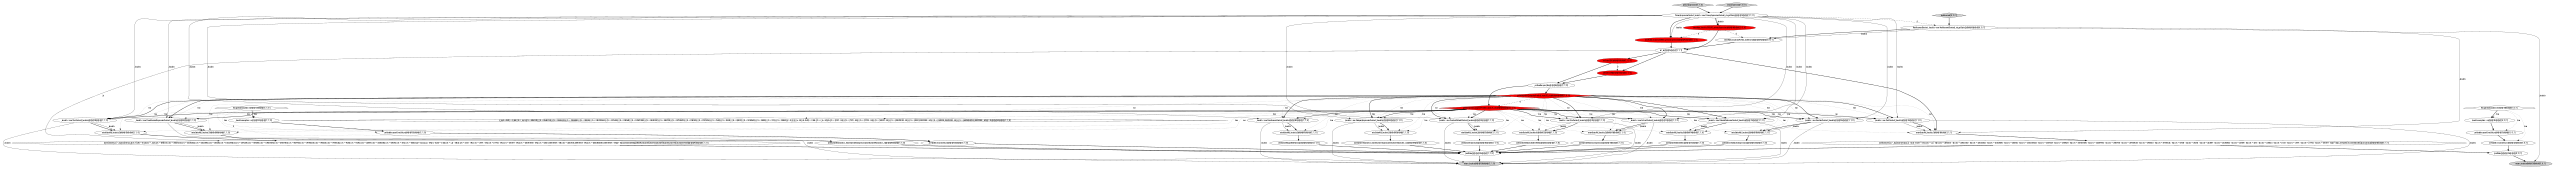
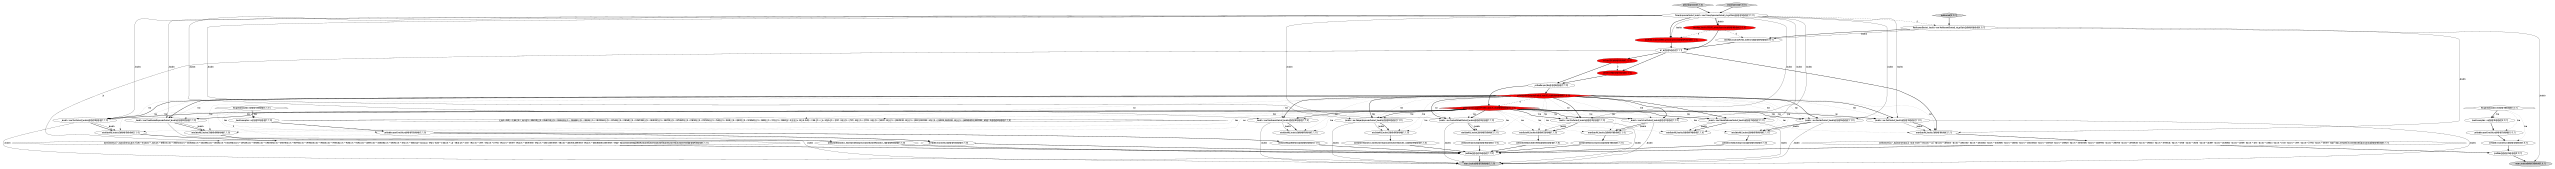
  digraph {
    fontname=Oswald
    node [fillcolor=white fontname=Oswald shape=ellipse style=filled]
    edge [fontname=Oswald style=bold]
    n1 [label="_localctx.exception = re@@@101@@@['1', '1', '0']"]
    n2 [label="_errHandler.reportError(this,re)@@@102@@@['1', '1', '0']"]
    n3 [label="_errHandler.recover(this,re)@@@103@@@['1', '1', '0']"]
    n4 [label="{setState(575)functionExpression()}@@@57@@@['1', '1', '0']"]
    n5 [label="{exitRule()}@@@105@@@['1', '1', '0']"]
    n6 [fillcolor=lightgray label="return _localctx@@@108@@@['1', '1', '0']"]
    n7 [fillcolor=red label="getInterpreter().adaptivePredict(_input,78,_ctx)@@@9@@@['0', '1', '0']" shape=diamond]
    n8 [label="_localctx = new StarContext(_localctx)@@@38@@@['1', '1', '0']"]
    n9 [label="enterOuterAlt(_localctx,10)@@@88@@@['1', '1', '0']"]
    n10 [label="enterOuterAlt(_localctx,7)@@@63@@@['1', '1', '0']"]
    n11 [label="_localctx = new ExtractContext(_localctx)@@@17@@@['1', '1', '0']"]
    n12 [label="_localctx = new SubqueryExpressionContext(_localctx)@@@62@@@['1', '1', '0']"]
    n13 [label="_localctx = new DereferenceContext(_localctx)@@@80@@@['1', '1', '0']"]
    n14 [label="enterOuterAlt(_localctx,5)@@@39@@@['1', '1', '0']"]
    n15 [label="_localctx = new CastContext(_localctx)@@@10@@@['1', '1', '0']"]
    n16 [label="enterOuterAlt(_localctx,2)@@@18@@@['1', '1', '0']"]
    n17 [label="_localctx = new FunctionContext(_localctx)@@@55@@@['1', '1', '0']"]
    n18 [label="(((_la) & ~0x3f) == 0 && ((1L << _la) & ((1L << ANALYZE) | (1L << ANALYZED) | (1L << CATALOGS) | (1L << COLUMNS) | (1L << DEBUG) | (1L << EXECUTABLE) | (1L << EXPLAIN) | (1L << FORMAT) | (1L << FUNCTIONS) | (1L << GRAPHVIZ) | (1L << MAPPED) | (1L << OPTIMIZED) | (1L << PARSED) | (1L << PHYSICAL) | (1L << PLAN) | (1L << RLIKE) | (1L << QUERY) | (1L << SCHEMAS) | (1L << SHOW) | (1L << SYS) | (1L << TABLES))) != 0) || ((((_la - 64)) & ~0x3f) == 0 && ((1L << (_la - 64)) & ((1L << (TEXT - 64)) | (1L << (TYPE - 64)) | (1L << (TYPES - 64)) | (1L << (VERIFY - 64)) | (1L << (IDENTIFIER - 64)) | (1L << (DIGIT_IDENTIFIER - 64)) | (1L << (QUOTED_IDENTIFIER - 64)) | (1L << (BACKQUOTED_IDENTIFIER - 64)))) != 0)@@@43@@@['1', '1', '0']" shape=diamond]
    n19 [label="_localctx = new ColumnReferenceContext(_localctx)@@@73@@@['1', '1', '0']"]
    n20 [label="_localctx = new ConstantDefaultContext(_localctx)@@@24@@@['1', '1', '0']"]
    n21 [label="enterOuterAlt(_localctx,8)@@@74@@@['1', '1', '0']"]
    n22 [label="enterOuterAlt(_localctx,4)@@@32@@@['1', '1', '0']"]
    n23 [label="enterOuterAlt(_localctx,3)@@@25@@@['1', '1', '0']"]
    n24 [label="_localctx = new StarContext(_localctx)@@@31@@@['1', '1', '0']"]
    n25 [label="enterOuterAlt(_localctx,6)@@@56@@@['1', '1', '0']"]
    n26 [label="enterOuterAlt(_localctx,9)@@@81@@@['1', '1', '0']"]
    n27 [label="enterOuterAlt(_localctx,1)@@@7@@@['1', '1', '1']"]
    n28 [label="_localctx = new ParenthesizedExpressionContext(_localctx)@@@87@@@['1', '1', '0']"]
    n29 [label="{setState(582)match(T__0)setState(583)expression()setState(584)match(T__1)}@@@89@@@['1', '1', '0']"]
    n30 [label="{setState(576)match(T__0)setState(577)query()setState(578)match(T__1)}@@@64@@@['1', '1', '0']"]
    n31 [label="{setState(572)_la = _input.LA(1)if ((((_la) & ~0x3f) == 0 && ((1L << _la) & ((1L << ANALYZE) | (1L << ANALYZED) | (1L << CATALOGS) | (1L << COLUMNS) | (1L << DEBUG) | (1L << EXECUTABLE) | (1L << EXPLAIN) | (1L << FORMAT) | (1L << FUNCTIONS) | (1L << GRAPHVIZ) | (1L << MAPPED) | (1L << OPTIMIZED) | (1L << PARSED) | (1L << PHYSICAL) | (1L << PLAN) | (1L << RLIKE) | (1L << QUERY) | (1L << SCHEMAS) | (1L << SHOW) | (1L << SYS) | (1L << TABLES))) != 0) || ((((_la - 64)) & ~0x3f) == 0 && ((1L << (_la - 64)) & ((1L << (TEXT - 64)) | (1L << (TYPE - 64)) | (1L << (TYPES - 64)) | (1L << (VERIFY - 64)) | (1L << (IDENTIFIER - 64)) | (1L << (DIGIT_IDENTIFIER - 64)) | (1L << (QUOTED_IDENTIFIER - 64)) | (1L << (BACKQUOTED_IDENTIFIER - 64)))) != 0)) {{setState(569)qualifiedName()setState(570)match(DOT)}}setState(574)match(ASTERISK)}@@@40@@@['1', '1', '0']"]
    n32 [label="{setState(566)extractExpression()}@@@19@@@['1', '1', '0']"]
-   n33 [label="{setState(580)identifier()}@@@75@@@['1', '1', '0']"]
    n34 [label="{setState(568)match(ASTERISK)}@@@33@@@['1', '1', '0']"]
    n35 [label="{setState(567)constant()}@@@26@@@['1', '1', '0']"]
    n36 [label="{setState(581)qualifiedName()}@@@82@@@['1', '1', '0']"]
    n37 [label="{setState(725)_la = _input.LA(1)if (!(((((_la - 6)) & ~0x3f) == 0 && ((1L << (_la - 6)) & ((1L << (ANALYZE - 6)) | (1L << (ANALYZED - 6)) | (1L << (CATALOGS - 6)) | (1L << (COLUMNS - 6)) | (1L << (DEBUG - 6)) | (1L << (EXECUTABLE - 6)) | (1L << (EXPLAIN - 6)) | (1L << (FORMAT - 6)) | (1L << (FUNCTIONS - 6)) | (1L << (GRAPHVIZ - 6)) | (1L << (MAPPED - 6)) | (1L << (OPTIMIZED - 6)) | (1L << (PARSED - 6)) | (1L << (PHYSICAL - 6)) | (1L << (PLAN - 6)) | (1L << (RLIKE - 6)) | (1L << (QUERY - 6)) | (1L << (SCHEMAS - 6)) | (1L << (SHOW - 6)) | (1L << (SYS - 6)) | (1L << (TABLES - 6)) | (1L << (TEXT - 6)) | (1L << (TYPE - 6)) | (1L << (TYPES - 6)) | (1L << (VERIFY - 6)))) != 0))) {_errHandler.recoverInline(this)}{consume()}}@@@8@@@['1', '1', '1']"]
    n38 [fillcolor=lightgray label="primaryExpression['0', '1', '0']" shape=diamond]
    n39 [label="PrimaryExpressionContext _localctx = new PrimaryExpressionContext(_ctx,getState())@@@3@@@['1', '1', '0']"]
    n40 [fillcolor=red label="enterRule(_localctx,56,RULE_primaryExpression)@@@4@@@['1', '0', '0']"]
    n41 [fillcolor=red label="enterRule(_localctx,58,RULE_primaryExpression)@@@4@@@['0', '1', '0']"]
    n42 [label="NonReservedContext _localctx = new NonReservedContext(_ctx,getState())@@@3@@@['0', '0', '1']"]
    n43 [fillcolor=red label="getInterpreter().adaptivePredict(_input,82,_ctx)@@@9@@@['1', '0', '0']" shape=diamond]
    n44 [label="int _la@@@5@@@['1', '1', '1']"]
    n45 [label="enterRule(_localctx,94,RULE_nonReserved)@@@4@@@['0', '0', '1']"]
    n46 [fillcolor=red label="setState(590)@@@7@@@['1', '0', '0']"]
    n47 [fillcolor=red label="setState(586)@@@7@@@['0', '1', '0']"]
    n48 [fillcolor=lightgray label="primaryExpression['1', '0', '0']" shape=diamond]
    n49 [label="_errHandler.sync(this)@@@8@@@['1', '1', '0']"]
    n50 [label="RecognitionException re@@@100@@@['1', '1', '0']" shape=diamond]
    n51 [label="{exitRule()}@@@24@@@['0', '0', '1']"]
    n52 [fillcolor=lightgray label="return _localctx@@@27@@@['0', '0', '1']"]
    n53 [label="_errHandler.recover(this,re)@@@22@@@['0', '0', '1']"]
    n54 [label="_errHandler.reportError(this,re)@@@21@@@['0', '0', '1']"]
    n55 [label="RecognitionException re@@@19@@@['0', '0', '1']" shape=diamond]
    n56 [label="_localctx.exception = re@@@20@@@['0', '0', '1']"]
    n57 [fillcolor=lightgray label="nonReserved['0', '0', '1']" shape=diamond]
    n1 -> n2
    n2 -> n3
    n3 -> n5
    n4 -> n5
    n5 -> n6
    n7 -> n8
    n7 -> n8 [label=true style=dotted]
    n7 -> n9 [label=true style=dotted]
    n7 -> n10 [label=true style=dotted]
    n7 -> n11
    n7 -> n11 [label=true style=dotted]
    n7 -> n12 [label=true style=dotted]
    n7 -> n12
    n7 -> n13
    n7 -> n13 [label=true style=dotted]
    n7 -> n14 [label=true style=dotted]
    n7 -> n15
    n7 -> n15 [label=true style=dotted]
    n7 -> n16 [label=true style=dotted]
    n7 -> n17 [label=true style=dotted]
    n7 -> n17
    n7 -> n18 [label=true style=dotted]
    n7 -> n19 [label=true style=dotted]
    n7 -> n19
    n7 -> n20
    n7 -> n20 [label=true style=dotted]
    n7 -> n21 [label=true style=dotted]
    n7 -> n22 [label=true style=dotted]
    n7 -> n23 [label=true style=dotted]
    n7 -> n24 [label=true style=dotted]
    n7 -> n24
    n7 -> n25 [label=true style=dotted]
    n7 -> n26 [label=true style=dotted]
    n7 -> n27 [label=true style=dotted]
    n7 -> n28 [label=true style=dotted]
    n7 -> n28
    n8 -> n6 [label=_localctx style=solid]
    n8 -> n14
    n8 -> n14 [label=_localctx style=solid]
    n9 -> n29
    n10 -> n30
    n11 -> n6 [label=_localctx style=solid]
    n11 -> n16
    n11 -> n16 [label=_localctx style=solid]
    n12 -> n6 [label=_localctx style=solid]
    n12 -> n10 [label=_localctx style=solid]
    n12 -> n10
    n13 -> n6 [label=_localctx style=solid]
    n13 -> n26
    n13 -> n26 [label=_localctx style=solid]
    n14 -> n31
    n15 -> n6 [label=_localctx style=solid]
    n15 -> n27 [label=_localctx style=solid]
    n15 -> n27
    n16 -> n32
    n17 -> n6 [label=_localctx style=solid]
    n17 -> n25
    n17 -> n25 [label=_localctx style=solid]
    n19 -> n6 [label=_localctx style=solid]
    n19 -> n21
    n19 -> n21 [label=_localctx style=solid]
    n20 -> n6 [label=_localctx style=solid]
    n20 -> n23 [label=_localctx style=solid]
    n20 -> n23
-   n21 -> n33
    n22 -> n34
    n23 -> n35 [style=dotted]
    n24 -> n6 [label=_localctx style=solid]
    n24 -> n22 [label=_localctx style=solid]
    n24 -> n22
    n25 -> n4
-   n26 -> n36
+   n2 -> n36
    n27 -> n37
    n28 -> n6 [label=_localctx style=solid]
    n28 -> n9
    n28 -> n9 [label=_localctx style=solid]
    n29 -> n5
    n30 -> n5
    n31 -> n5
    n32 -> n5
-   n33 -> n5
    n34 -> n5
    n35 -> n5
    n36 -> n5
    n37 -> n5
    n37 -> n51
    n38 -> n39
    n39 -> n8 [label=_localctx style=solid]
    n39 -> n11 [label=_localctx style=solid]
    n39 -> n12 [label=_localctx style=solid]
    n39 -> n13 [label=_localctx style=solid]
    n39 -> n15 [label=_localctx style=solid]
    n39 -> n17 [label=_localctx style=solid]
    n39 -> n19 [label=_localctx style=solid]
    n39 -> n20 [label=_localctx style=solid]
    n39 -> n24 [label=_localctx style=solid]
    n39 -> n28 [label=_localctx style=solid]
    n39 -> n40 [label=_localctx style=solid]
    n39 -> n40
    n39 -> n41 [label=_localctx style=solid]
    n39 -> n41
    n39 -> n42 [label=0 style=dashed]
    n40 -> n41 [label=0 style=dashed]
    n40 -> n44
    n40 -> n45 [label=0 style=dashed]
    n41 -> n44
    n42 -> n27 [label=_localctx style=solid]
    n42 -> n45 [label=_localctx style=solid]
    n42 -> n45
    n42 -> n52 [label=_localctx style=solid]
    n43 -> n7 [label=0 style=dashed]
    n43 -> n8 [label=true style=dotted]
    n43 -> n8
    n43 -> n9 [label=true style=dotted]
    n43 -> n10 [label=true style=dotted]
    n43 -> n11 [label=true style=dotted]
    n43 -> n11
    n43 -> n12
    n43 -> n12 [label=true style=dotted]
    n43 -> n13
    n43 -> n13 [label=true style=dotted]
    n43 -> n14 [label=true style=dotted]
    n43 -> n15 [label=true style=dotted]
    n43 -> n15
    n43 -> n16 [label=true style=dotted]
    n43 -> n17 [label=true style=dotted]
    n43 -> n17
    n43 -> n18 [label=true style=dotted]
    n43 -> n19
    n43 -> n19 [label=true style=dotted]
    n43 -> n20 [label=true style=dotted]
    n43 -> n20
    n43 -> n21 [label=true style=dotted]
    n43 -> n22 [label=true style=dotted]
    n43 -> n23 [label=true style=dotted]
    n43 -> n24 [label=true style=dotted]
    n43 -> n24
    n43 -> n25 [label=true style=dotted]
    n43 -> n26 [label=true style=dotted]
    n43 -> n27 [label=true style=dotted]
    n43 -> n28
    n43 -> n28 [label=true style=dotted]
    n44 -> n27
    n44 -> n31 [label=_la style=solid]
    n44 -> n46
    n44 -> n47
    n45 -> n44
    n46 -> n47 [label=0 style=dashed]
    n46 -> n49
    n47 -> n49
    n48 -> n39
    n49 -> n7
    n49 -> n43
    n50 -> n1
    n50 -> n1 [label=true style=dotted]
    n50 -> n2 [label=true style=dotted]
    n50 -> n3 [label=0 style=dotted]
    n51 -> n52
    n53 -> n51
    n54 -> n53
    n55 -> n53 [label=true style=dotted]
    n55 -> n54 [label=true style=dotted]
    n55 -> n56
    n55 -> n56 [label=true style=dotted]
    n56 -> n54
    n57 -> n42
  }
